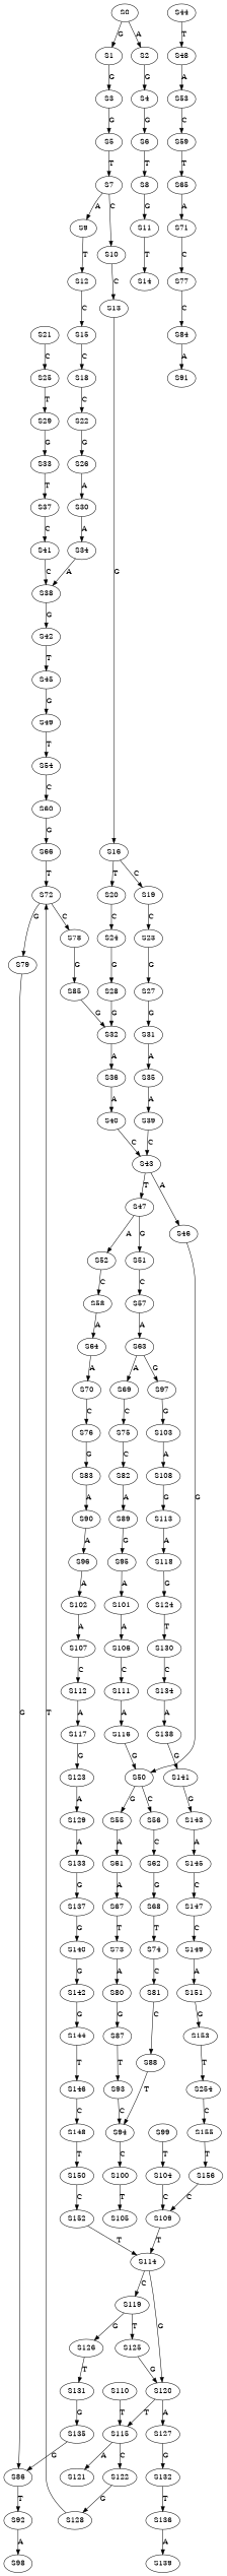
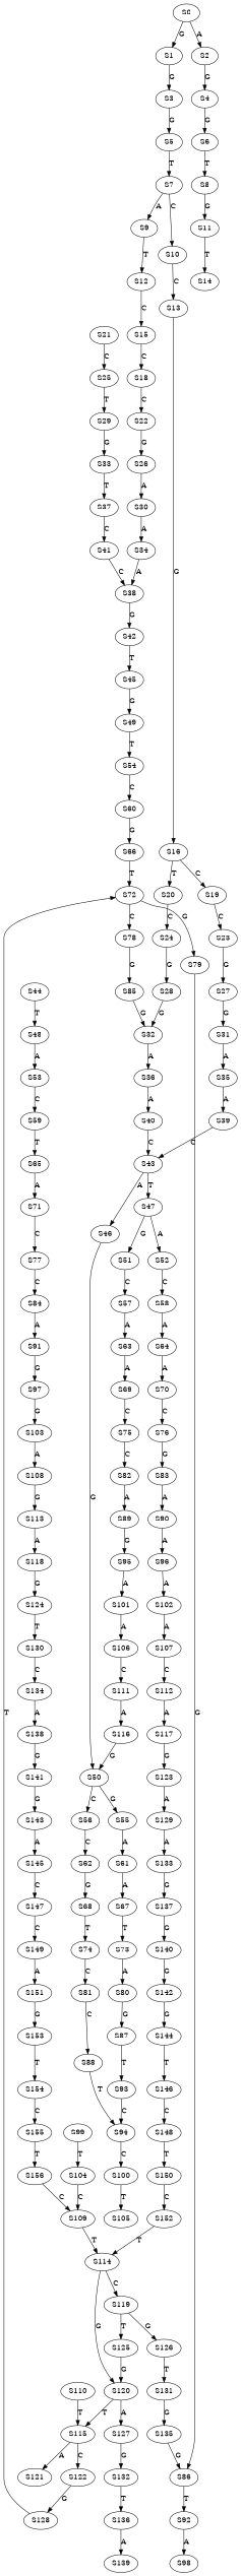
  strict digraph {
    S0
    S1
    S2
    S3
    S4
    S5
    S6
    S7
    S8
    S9
    S10
    S11
    S12
    S13
    S14
    S15
    S16
    S18
    S19
    S20
    S22
    S23
    S24
    S21
    S25
    S26
    S27
    S28
    S29
    S30
    S31
    S32
    S33
    S34
    S35
    S36
    S37
    S38
    S39
    S40
    S41
    S42
    S43
    S45
    S46
    S47
    S44
    S48
    S49
    S50
    S51
    S52
    S53
    S54
    S55
    S56
    S57
    S58
    S59
    S60
    S61
    S62
    S63
    S64
    S65
    S66
    S67
    S68
    S69
    S70
    S71
    S72
    S73
    S74
    S75
    S76
    S77
    S78
    S79
    S80
    S81
    S82
    S83
    S84
    S85
    S86
    S87
    S88
    S89
    S90
    S91
    S92
    S93
    S94
    S95
    S96
    S97
    S98
    S100
    S101
    S102
    S103
    S99
    S104
    S105
    S106
    S107
    S108
    S109
    S111
    S112
    S113
    S114
    S110
    S115
    S116
    S117
    S118
    S119
    S120
    S121
    S122
    S123
    S124
    S125
    S126
    S127
    S128
    S129
    S130
    S131
    S132
    S133
    S134
    S135
    S136
    S137
    S138
    S139
    S140
    S141
    S142
    S143
    S144
    S145
    S146
    S147
    S148
    S149
    S150
    S151
    S152
    S153
-   S154 [label=S254]
+   S154
    S155
    S156
    S0 -> S1 [label=G]
    S0 -> S2 [label=A]
    S1 -> S3 [label=G]
    S2 -> S4 [label=G]
    S3 -> S5 [label=G]
    S4 -> S6 [label=G]
    S5 -> S7 [label=T]
    S6 -> S8 [label=T]
    S7 -> S9 [label=A]
    S7 -> S10 [label=C]
    S8 -> S11 [label=G]
    S9 -> S12 [label=T]
    S10 -> S13 [label=C]
    S11 -> S14 [label=T]
    S12 -> S15 [label=C]
    S13 -> S16 [label=G]
    S15 -> S18 [label=C]
    S16 -> S19 [label=C]
    S16 -> S20 [label=T]
    S18 -> S22 [label=C]
    S19 -> S23 [label=C]
    S20 -> S24 [label=C]
    S22 -> S26 [label=G]
    S23 -> S27 [label=G]
    S24 -> S28 [label=G]
    S21 -> S25 [label=C]
    S25 -> S29 [label=T]
    S26 -> S30 [label=A]
    S27 -> S31 [label=G]
    S28 -> S32 [label=G]
    S29 -> S33 [label=G]
    S30 -> S34 [label=A]
    S31 -> S35 [label=A]
    S32 -> S36 [label=A]
    S33 -> S37 [label=T]
    S34 -> S38 [label=A]
    S35 -> S39 [label=A]
    S36 -> S40 [label=A]
    S37 -> S41 [label=C]
    S38 -> S42 [label=G]
    S39 -> S43 [label=C]
    S40 -> S43 [label=C]
    S41 -> S38 [label=C]
    S42 -> S45 [label=T]
    S43 -> S46 [label=A]
    S43 -> S47 [label=T]
    S45 -> S49 [label=G]
    S46 -> S50 [label=G]
    S47 -> S51 [label=G]
    S47 -> S52 [label=A]
    S44 -> S48 [label=T]
    S48 -> S53 [label=A]
    S49 -> S54 [label=T]
    S50 -> S55 [label=G]
    S50 -> S56 [label=C]
    S51 -> S57 [label=C]
    S52 -> S58 [label=C]
    S53 -> S59 [label=C]
    S54 -> S60 [label=C]
    S55 -> S61 [label=A]
    S56 -> S62 [label=C]
    S57 -> S63 [label=A]
    S58 -> S64 [label=A]
    S59 -> S65 [label=T]
    S60 -> S66 [label=G]
    S61 -> S67 [label=A]
    S62 -> S68 [label=G]
    S63 -> S69 [label=A]
    S64 -> S70 [label=A]
    S65 -> S71 [label=A]
    S66 -> S72 [label=T]
    S67 -> S73 [label=T]
    S68 -> S74 [label=T]
    S69 -> S75 [label=C]
    S70 -> S76 [label=C]
    S71 -> S77 [label=C]
    S72 -> S78 [label=C]
    S72 -> S79 [label=G]
    S73 -> S80 [label=A]
    S74 -> S81 [label=C]
    S75 -> S82 [label=C]
    S76 -> S83 [label=G]
    S77 -> S84 [label=C]
    S78 -> S85 [label=G]
    S79 -> S86 [label=G]
    S80 -> S87 [label=G]
    S81 -> S88 [label=C]
    S82 -> S89 [label=A]
    S83 -> S90 [label=A]
    S84 -> S91 [label=A]
    S85 -> S32 [label=G]
    S86 -> S92 [label=T]
    S87 -> S93 [label=T]
    S88 -> S94 [label=T]
    S89 -> S95 [label=G]
    S90 -> S96 [label=A]
-   S63 -> S97 [label=G]
+   S91 -> S97 [label=G]
    S92 -> S98 [label=A]
    S93 -> S94 [label=C]
    S94 -> S100 [label=C]
    S95 -> S101 [label=A]
    S96 -> S102 [label=A]
    S97 -> S103 [label=G]
    S100 -> S105 [label=T]
    S101 -> S106 [label=A]
    S102 -> S107 [label=A]
    S103 -> S108 [label=A]
    S99 -> S104 [label=T]
    S104 -> S109 [label=C]
    S106 -> S111 [label=C]
    S107 -> S112 [label=C]
    S108 -> S113 [label=G]
    S109 -> S114 [label=T]
    S111 -> S116 [label=A]
    S112 -> S117 [label=A]
    S113 -> S118 [label=A]
    S114 -> S119 [label=C]
    S114 -> S120 [label=G]
    S110 -> S115 [label=T]
    S115 -> S121 [label=A]
    S115 -> S122 [label=C]
    S116 -> S50 [label=G]
    S117 -> S123 [label=G]
    S118 -> S124 [label=G]
    S119 -> S125 [label=T]
    S119 -> S126 [label=G]
    S120 -> S115 [label=T]
    S120 -> S127 [label=A]
    S122 -> S128 [label=G]
    S123 -> S129 [label=A]
    S124 -> S130 [label=T]
    S125 -> S120 [label=G]
    S126 -> S131 [label=T]
    S127 -> S132 [label=G]
    S128 -> S72 [label=T]
    S129 -> S133 [label=A]
    S130 -> S134 [label=C]
    S131 -> S135 [label=G]
    S132 -> S136 [label=T]
    S133 -> S137 [label=G]
    S134 -> S138 [label=A]
    S135 -> S86 [label=G]
    S136 -> S139 [label=A]
    S137 -> S140 [label=G]
    S138 -> S141 [label=G]
    S140 -> S142 [label=G]
    S141 -> S143 [label=G]
    S142 -> S144 [label=G]
    S143 -> S145 [label=A]
    S144 -> S146 [label=T]
    S145 -> S147 [label=C]
    S146 -> S148 [label=C]
    S147 -> S149 [label=C]
    S148 -> S150 [label=T]
    S149 -> S151 [label=A]
    S150 -> S152 [label=C]
    S151 -> S153 [label=G]
    S152 -> S114 [label=T]
    S153 -> S154 [label=T]
    S154 -> S155 [label=C]
    S155 -> S156 [label=T]
    S156 -> S109 [label=C]
  }
